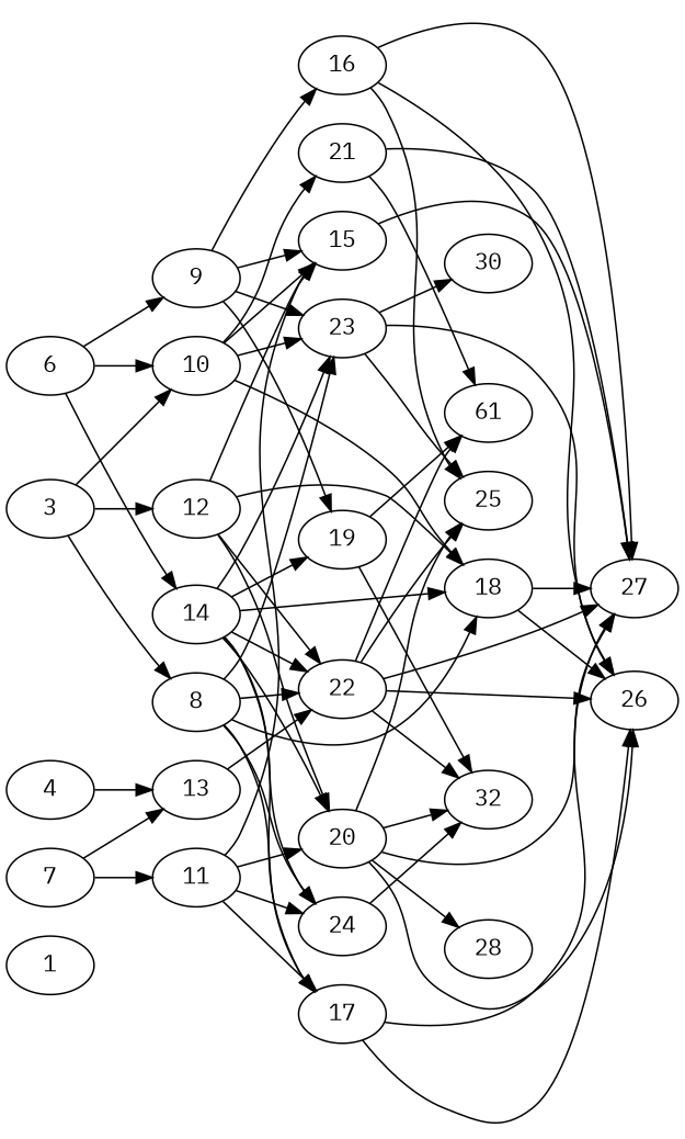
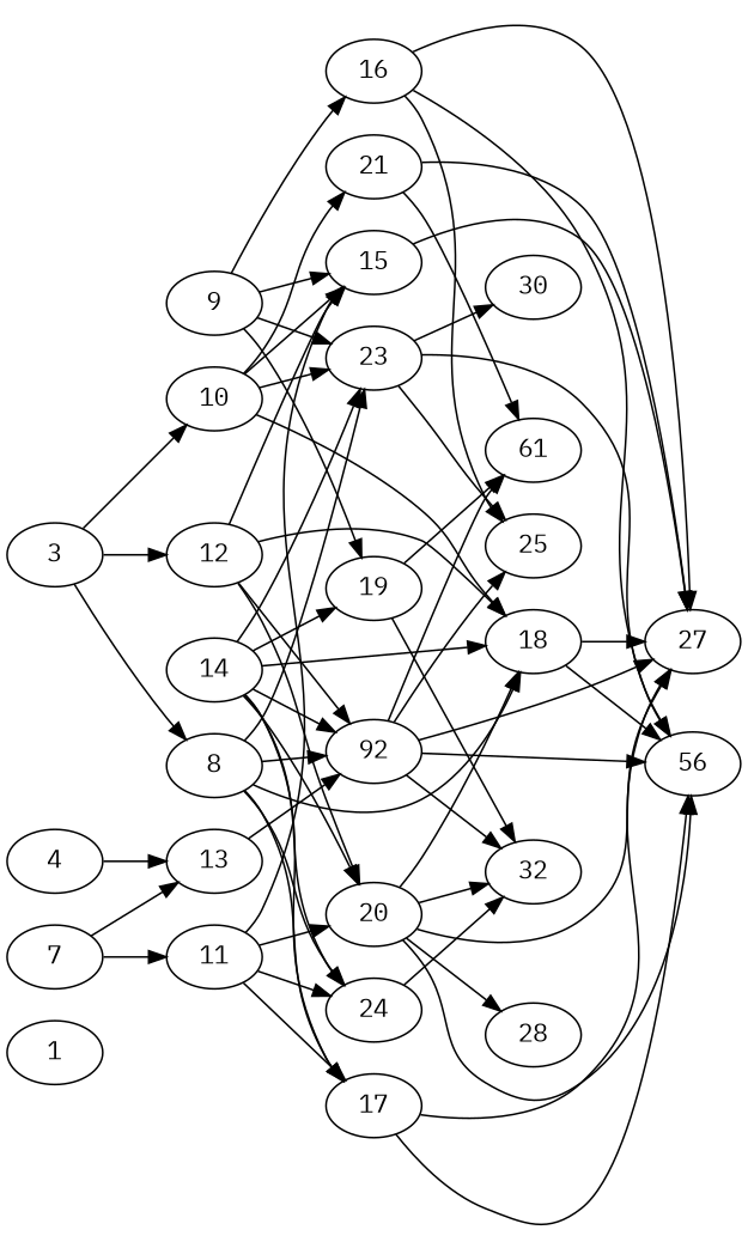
  digraph {
    fontname="IBM Plex Mono"
    rankdir=LR
    node [alpha=0.05 fontname="IBM Plex Mono"]
    edge [fontname="IBM Plex Mono"]
    1 [alpha=0.14 expect_size=1395350171674988249088]
    9 [alpha=0.17 expect_size=13341836803894928]
    23 [alpha=0.03 expect_size=551662032531071744]
    15 [alpha=0.01 expect_size=31447107800078856]
    16 [alpha=0.17 expect_size=1542274923620279296]
    19 [alpha=0.11 expect_size=1487425096652947456000]
    10 [expect_size=1280460442612674]
    18 [alpha=0.00 expect_size=807208780667407]
    21 [alpha=0.19 expect_size=495281739615550400]
    14 [alpha=0.14 expect_size=9592321425106082]
    17 [alpha=0.13 expect_size=731466594492530819072]
-   22 [alpha=0.08 expect_size=977884807031365376]
+   22 [alpha=0.08 expect_size=977884807031365376 label=92]
    24 [alpha=0.02 expect_size=374282911938884141056]
    20 [alpha=0.00 expect_size=23552002806568824]
    25 [alpha=0.00 expect_size=2468296357762367488]
-   26 [alpha=0.18 expect_size=89147088970747120]
+   26 [alpha=0.18 expect_size=89147088970747120 label=56]
    30 [alpha=0.07 expect_size=66967646862156592]
    27 [alpha=0.04 expect_size=340290140213608448000]
    n19 [alpha=0.06 expect_size=1324723390129230577664 label=61]
    32 [alpha=0.10 expect_size=14419692802435920]
    28 [alpha=0.06 expect_size=40199552162994448]
    3 [alpha=0.13 expect_size=1960925943903205]
    8 [expect_size=302009849598705664000]
    12 [alpha=0.15 expect_size=1067054547312788373504]
    13 [alpha=0.08 expect_size=1558486067063774]
    4 [alpha=0.19 expect_size=3772660684931428]
-   6 [alpha=0.11 expect_size=1904074626817422]
    7 [alpha=0.10 expect_size=91087360749335478272]
    11 [expect_size=36837193758447392]
    9 -> 23
    9 -> 15
    9 -> 16
    9 -> 19
    23 -> 25
    23 -> 26
    23 -> 30
    15 -> 27
    16 -> 25
    16 -> 26
    16 -> 27
    19 -> n19
    19 -> 32
    10 -> 23
    10 -> 15
    10 -> 18
    10 -> 21
    18 -> 26
    18 -> 27
    21 -> 27
    21 -> n19
    14 -> 23
    14 -> 19
    14 -> 18
    14 -> 17
    14 -> 22
    14 -> 24
    14 -> 20
    17 -> 26
    17 -> 27
    22 -> 25
    22 -> 26
    22 -> 27
    22 -> n19
    22 -> 32
    24 -> 32
-   20 -> 25
+   20 -> 18
    20 -> 26
    20 -> 27
    20 -> 32
    20 -> 28
    3 -> 10
    3 -> 8
    3 -> 12
    8 -> 23
    8 -> 18
    8 -> 17
    8 -> 22
    8 -> 24
    12 -> 15
    12 -> 18
    12 -> 22
    12 -> 20
    13 -> 22
    4 -> 13
-   6 -> 9
-   6 -> 10
-   6 -> 14
    7 -> 13
    7 -> 11
    11 -> 15
    11 -> 17
    11 -> 24
    11 -> 20
  }
